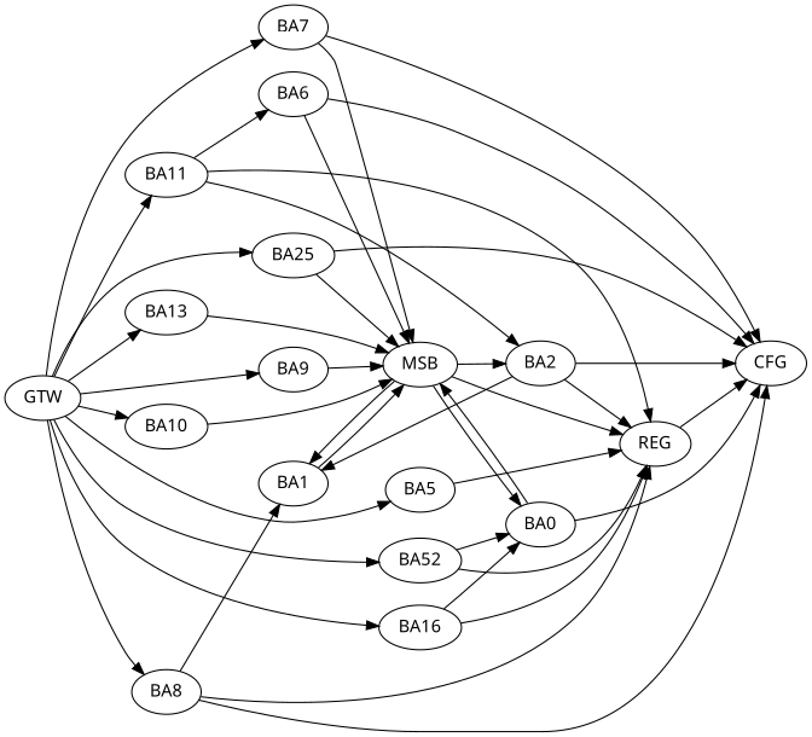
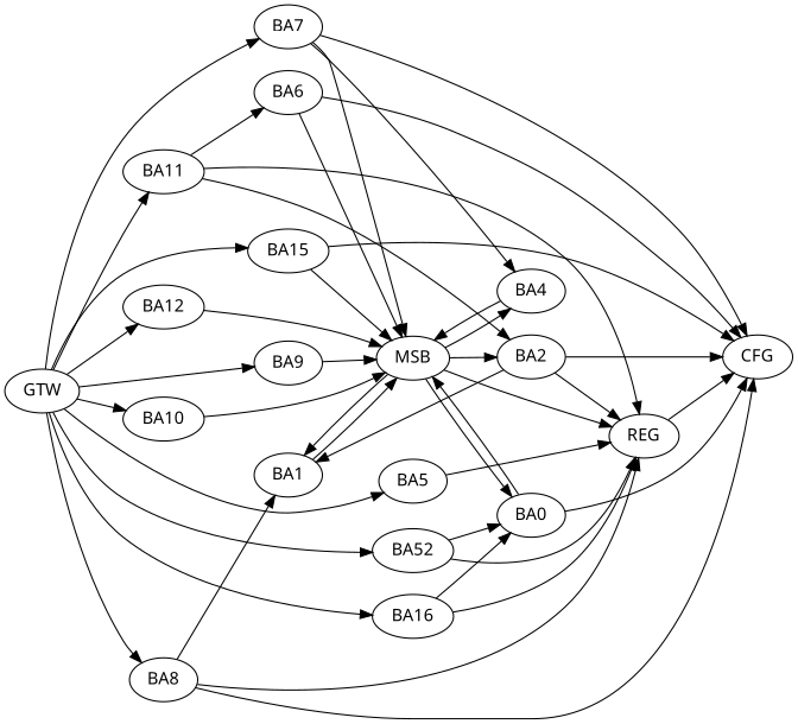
  strict digraph {
    fontname="Noto Sans"
    rankdir=LR
    node [fontname="Noto Sans"]
    edge [fontname="Noto Sans"]
    n1 [label=BA1]
    n2 [label=MSB]
    n3 [label=BA2]
    n4 [label=REG]
    n5 [label=BA0]
+   n6 [label=BA4]
    n7 [label=CFG]
    n8 [label=BA5]
    n9 [label=BA6]
    n10 [label=BA7]
    n11 [label=BA8]
    n12 [label=BA9]
    n13 [label=BA10]
    n14 [label=BA11]
    n15 [label=BA52]
-   n16 [label=BA13]
+   n16 [label=BA12]
    n17 [label=BA16]
-   n18 [label=BA25]
+   n18 [label=BA15]
    n19 [label=GTW]
    n1 -> n2
    n2 -> n1
    n2 -> n3
    n2 -> n4
    n2 -> n5
+   n2 -> n6
    n3 -> n1
    n3 -> n4
    n3 -> n7
    n4 -> n7
    n5 -> n2
    n5 -> n7
+   n6 -> n2
    n8 -> n4
    n9 -> n2
    n9 -> n7
    n10 -> n2
+   n10 -> n6
    n10 -> n7
    n11 -> n1
    n11 -> n4
    n11 -> n7
    n12 -> n2
    n13 -> n2
    n14 -> n3
    n14 -> n4
    n14 -> n9
    n15 -> n4
    n15 -> n5
    n16 -> n2
    n17 -> n4
    n17 -> n5
    n18 -> n2
    n18 -> n7
    n19 -> n8
    n19 -> n10
    n19 -> n11
    n19 -> n12
    n19 -> n13
    n19 -> n14
    n19 -> n15
    n19 -> n16
    n19 -> n17
    n19 -> n18
  }
